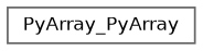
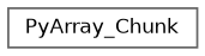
  digraph {
    rankdir=LR
-   n1 [color=grey40 fillcolor=white fontname=Helvetica fontsize=10 height=0.2 label=PyArray_PyArray shape=box style=filled width=0.4]
+   n1 [color=grey40 fillcolor=white fontname=Helvetica fontsize=10 height=0.2 label=PyArray_Chunk shape=box style=filled width=0.4]
  }
